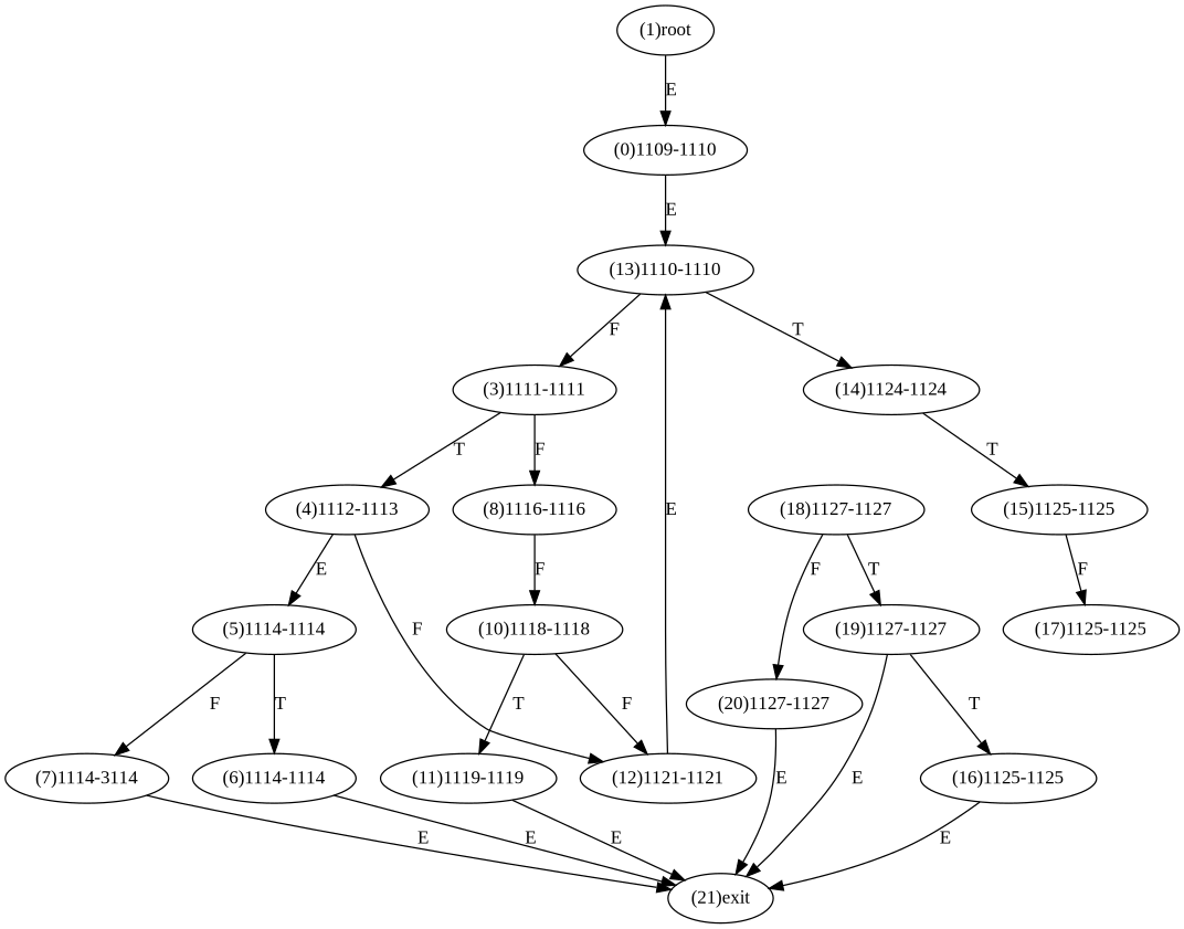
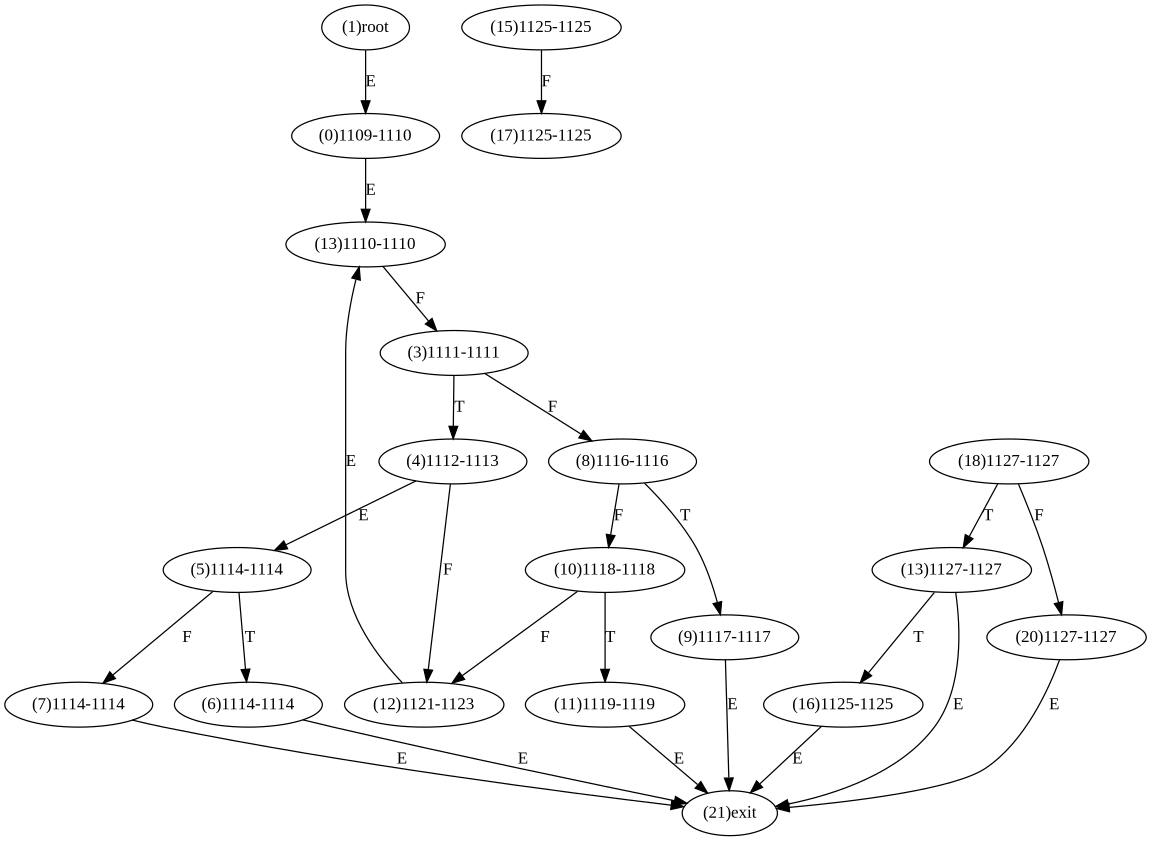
  digraph {
    fontname="Liberation Serif"
    node [fontname="Liberation Serif"]
    edge [fontname="Liberation Serif"]
    n1 [label="(1)root"]
    n2 [label="(0)1109-1110"]
    n3 [label="(13)1110-1110"]
    n4 [label="(3)1111-1111"]
-   n5 [label="(14)1124-1124"]
    n6 [label="(4)1112-1113"]
    n7 [label="(8)1116-1116"]
    n8 [label="(5)1114-1114"]
-   n9 [label="(12)1121-1121"]
+   n9 [label="(12)1121-1123"]
+   n10 [label="(9)1117-1117"]
    n11 [label="(10)1118-1118"]
    n12 [label="(6)1114-1114"]
-   n13 [label="(7)1114-3114"]
+   n13 [label="(7)1114-1114"]
    n14 [label="(21)exit"]
    n15 [label="(11)1119-1119"]
    n16 [label="(15)1125-1125"]
    n17 [label="(17)1125-1125"]
    n18 [label="(18)1127-1127"]
-   n19 [label="(19)1127-1127"]
+   n19 [label="(13)1127-1127"]
    n20 [label="(20)1127-1127"]
    n21 [label="(16)1125-1125"]
    n1 -> n2 [label=E]
    n2 -> n3 [label=E]
    n3 -> n4 [label=F]
-   n3 -> n5 [label=T]
    n4 -> n6 [label=T]
    n4 -> n7 [label=F]
-   n5 -> n16 [label=T]
    n6 -> n8 [label=E]
    n6 -> n9 [label=F]
+   n7 -> n10 [label=T]
    n7 -> n11 [label=F]
    n8 -> n12 [label=T]
    n8 -> n13 [label=F]
    n9 -> n3 [label=E]
+   n10 -> n14 [label=E]
    n11 -> n9 [label=F]
    n11 -> n15 [label=T]
    n12 -> n14 [label=E]
    n13 -> n14 [label=E]
    n15 -> n14 [label=E]
    n16 -> n17 [label=F]
    n18 -> n19 [label=T]
    n18 -> n20 [label=F]
    n19 -> n14 [label=E]
    n19 -> n21 [label=T]
    n20 -> n14 [label=E]
    n21 -> n14 [label=E]
  }
